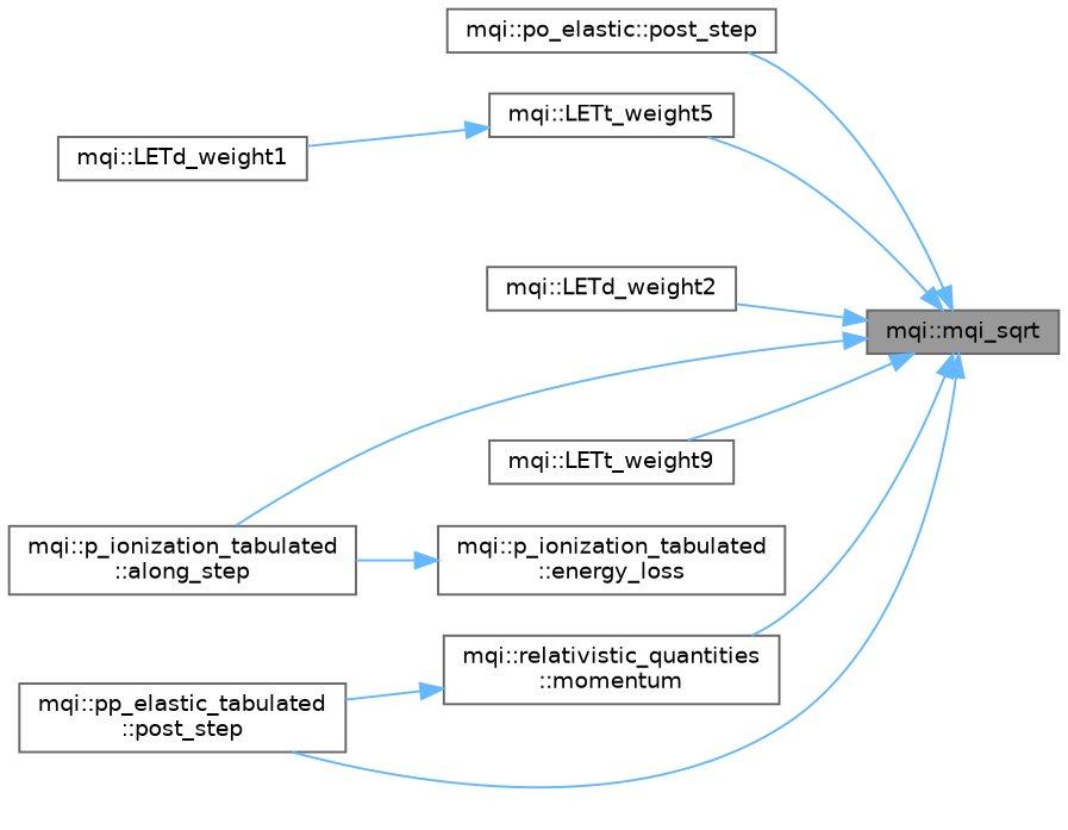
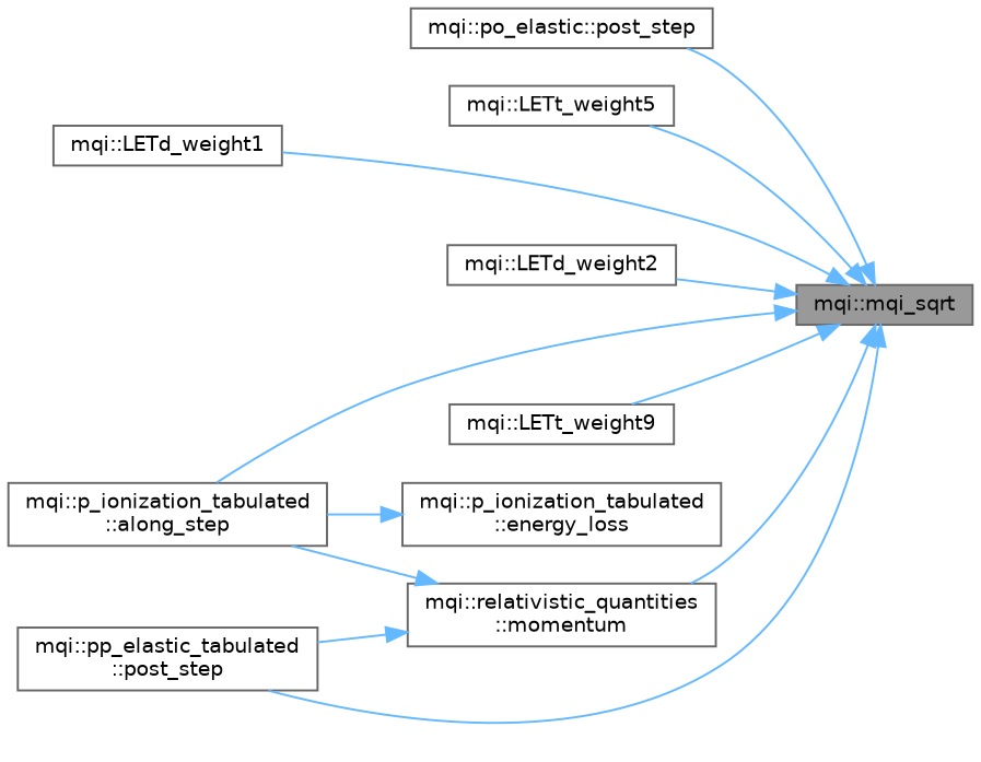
  digraph {
    rankdir=RL
    node [color=grey40 fillcolor=white fontname=Helvetica fontsize=10 shape=box style=filled]
    edge [color=steelblue1 dir=back fontname=Helvetica fontsize=10 labelfontname=Helvetica labelfontsize=10 style=solid]
    n1 [color=gray40 fillcolor=grey60 fontcolor=black height=0.2 label="mqi::mqi_sqrt" width=0.4]
    n2 [height=0.2 label="mqi::p_ionization_tabulated\l::along_step" width=0.4]
    n3 [height=0.2 label="mqi::LETd_weight1" width=0.4]
    n4 [height=0.2 label="mqi::LETd_weight2" width=0.4]
    n5 [height=0.2 label="mqi::LETt_weight5" width=0.4]
    n6 [height=0.2 label="mqi::LETt_weight9" width=0.4]
    n7 [height=0.2 label="mqi::relativistic_quantities\l::momentum" width=0.4]
    n8 [height=0.2 label="mqi::pp_elastic_tabulated\l::post_step" width=0.4]
    n9 [height=0.2 label="mqi::po_elastic::post_step" width=0.4]
    n10 [height=0.2 label="mqi::p_ionization_tabulated\l::energy_loss" width=0.4]
    n1 -> n2
-   n5 -> n3
+   n1 -> n3
    n1 -> n4
    n1 -> n5
    n1 -> n6
    n1 -> n7
    n1 -> n8
    n1 -> n9
+   n7 -> n2
    n7 -> n8
    n10 -> n2
  }
